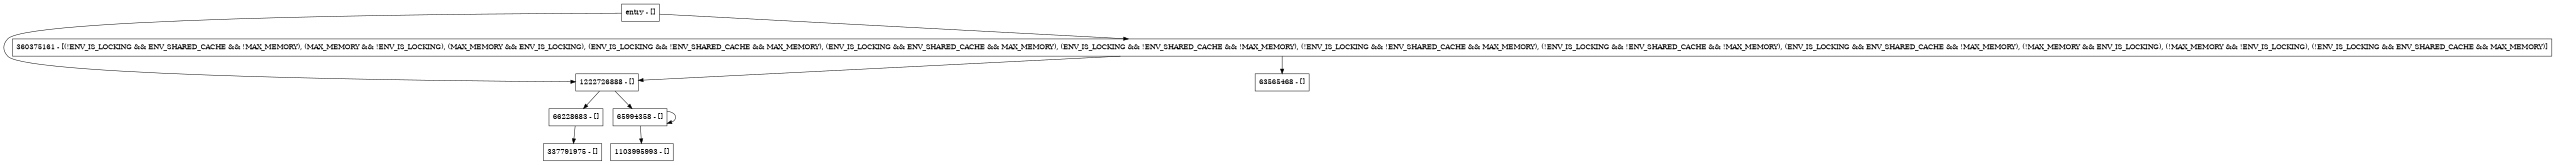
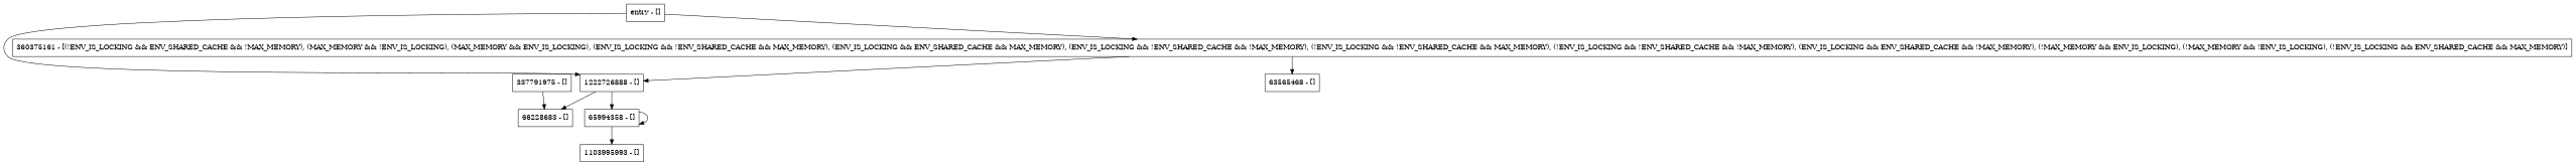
  digraph {
    node [shape=record]
    n1 [label="63565468 - []"]
    n2 [label="1222726888 - []"]
    n3 [label="66228683 - []"]
    n4 [label="65994358 - []"]
    n5 [label="entry - []"]
    n6 [label="360375161 - [(!ENV_IS_LOCKING && ENV_SHARED_CACHE && !MAX_MEMORY), (MAX_MEMORY && !ENV_IS_LOCKING), (MAX_MEMORY && ENV_IS_LOCKING), (ENV_IS_LOCKING && !ENV_SHARED_CACHE && MAX_MEMORY), (ENV_IS_LOCKING && ENV_SHARED_CACHE && MAX_MEMORY), (ENV_IS_LOCKING && !ENV_SHARED_CACHE && !MAX_MEMORY), (!ENV_IS_LOCKING && !ENV_SHARED_CACHE && MAX_MEMORY), (!ENV_IS_LOCKING && !ENV_SHARED_CACHE && !MAX_MEMORY), (ENV_IS_LOCKING && ENV_SHARED_CACHE && !MAX_MEMORY), (!MAX_MEMORY && ENV_IS_LOCKING), (!MAX_MEMORY && !ENV_IS_LOCKING), (!ENV_IS_LOCKING && ENV_SHARED_CACHE && MAX_MEMORY)]"]
    n7 [label="337791975 - []"]
    n8 [label="1103995993 - []"]
    n2 -> n3
    n2 -> n4
-   n3 -> n7
+   n7 -> n3
    n4 -> n4
    n4 -> n8
    n5 -> n2
    n5 -> n6
    n6 -> n1
    n6 -> n2
  }
